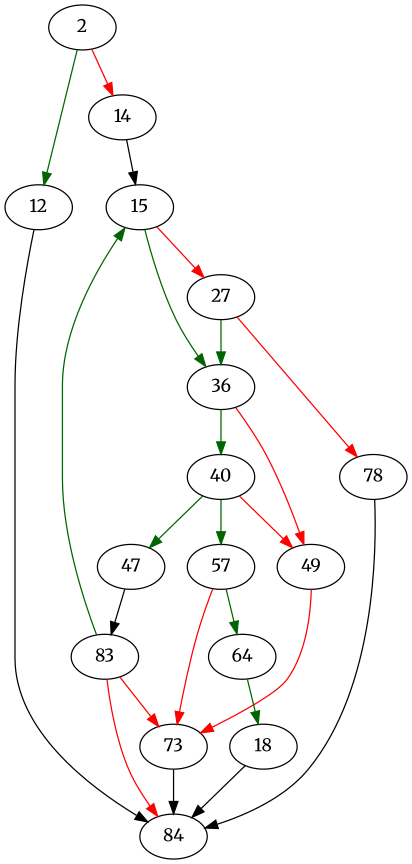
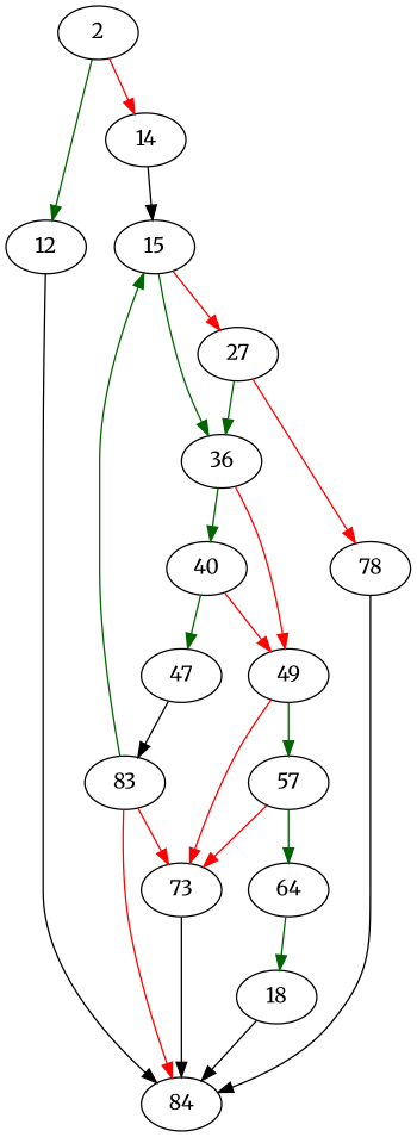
  strict digraph {
    fontname=Merriweather
    node [fontname=Merriweather]
    edge [color=darkgreen cond=true fontname=Merriweather]
    2 [entry=true]
    12
    14
    84
    15
    36
    27
    40
    49
    78
    47
    57
    73
    83
    64
    n16 [label=18]
    2 -> 12
    2 -> 14 [color=red cond=false]
    12 -> 84 [color="" cond=""]
    14 -> 15 [color="" cond=""]
    15 -> 36
    15 -> 27 [color=red cond=false]
    36 -> 40
    36 -> 49 [color=red cond=false]
    27 -> 36
    27 -> 78 [color=red cond=false]
    40 -> 49 [color=red cond=false]
    40 -> 47
-   40 -> 57
+   49 -> 57
    49 -> 73 [color=red cond=false]
    78 -> 84 [color="" cond=""]
    47 -> 83 [color="" cond=""]
    57 -> 73 [color=red cond=false]
    57 -> 64
    73 -> 84 [color="" cond=""]
    83 -> 84 [color=red cond=false]
    83 -> 15
    83 -> 73 [color=red cond=false]
    64 -> n16
    n16 -> 84 [color="" cond=""]
  }
